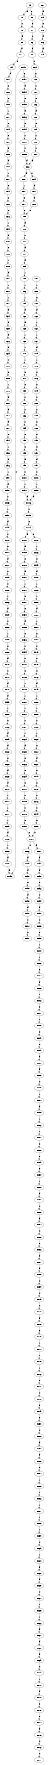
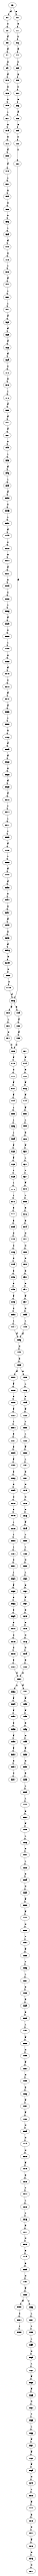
  strict digraph {
    fontname="DejaVu Sans Mono"
    node [fontname="DejaVu Sans Mono"]
    edge [fontname="DejaVu Sans Mono"]
    S0
    S1
    S2
    S3
    S4
    S5
    S6
    S7
    S8
    S9
    S10
    S11
    S12
    S13
    S14
    S15
    S16
    S17
    S18
    S19
    S20
    S21
    S22
    S23
    S24
    S25
    S26
    S27
    S28
    S29
    S30
    S31
    S32
    S33
    S34
    S35
    S36
    S38
    S39
    S37
    S40
    S41
    S42
    S43
    S44
    S45
    S46
    S47
    S48
    S49
    S50
    S51
    S52
    S53
    S54
    S55
    S56
    S57
    S58
    S59
    S60
    S61
    S62
    S63
    S64
    S65
    S66
    S67
    S68
    S69
    S70
    S71
    S72
    S73
    S74
    S75
    S76
    S77
    S78
    S79
    S80
    S81
    S82
    S83
    S84
    S85
    S86
    S87
    S88
    S89
    S90
    S91
    S92
    S93
    S94
    S95
    S96
    S97
    S98
    S99
    S100
    S101
    S102
    S103
    S104
    S105
    S106
    S107
    S108
    S109
    S110
    S111
    S112
    S113
    S114
    S115
    S116
    S117
    S118
    S119
    S120
    S121
    S122
    S123
    S124
    S125
    S126
    S127
    S128
    S129
    S130
    S131
    S132
    S133
    S134
    S135
    S136
    S137
    S138
    S139
    S140
    S141
    S142
    S143
    S144
    S145
    S146
    S147
    S148
    S149
    S150
    S151
    S152
    S153
    S154
    S155
    S156
    S157
    S158
    S159
    S160
    S161
    S162
    S163
    S164
    S165
    S166
    S167
    S168
    S169
    S170
    S171
    S172
    S173
    S174
    S175
    S176
    S177
    S178
    S179
    S180
    S181
    S182
    S183
    S184
    S185
    S186
    S187
    S188
    S189
    S190
    S191
    S192
    S193
    S194
    S195
    S196
    S197
    S198
    S199
    S200
    S201
    S202
    S203
    S204
    S205
    S206
    S207
    S208
    S209
    S210
    S211
    S212
    S213
    S214
    S215
    S216
    S217
    S218
    S219
    S220
    S221
    S222
    S223
    S224
    S225
    S226
    S227
    S228
    S229
    S230
    S231
    S232
    S233
    S234
    S235
    S236
    S237
    S238
    S239
    S240
    S241
    S242
    S243
    S244
    S245
    S246
    S247
    S248
    S249
    S250
    S251
    S252
    S253
    S254
    S255
    S256
    S257
    S258
    S259
    S260
    S261
    S262
    S263
    S264
    S265
    S266
    S267
    S268
    S269
    S270
    S271
    S272
    S273
    S274
    S275
    S276
    S277
    S0 -> S1 [label=G]
    S0 -> S2 [label=C]
    S1 -> S3 [label=T]
    S2 -> S4 [label=C]
    S3 -> S5 [label=G]
    S4 -> S6 [label=T]
    S5 -> S7 [label=G]
    S6 -> S8 [label=G]
    S7 -> S9 [label=C]
    S8 -> S10 [label=T]
    S9 -> S11 [label=G]
    S10 -> S12 [label=C]
    S11 -> S13 [label=C]
    S12 -> S14 [label=T]
    S13 -> S15 [label=T]
    S14 -> S16 [label=C]
    S15 -> S17 [label=A]
    S16 -> S18 [label=G]
    S17 -> S19 [label=C]
    S18 -> S20 [label=C]
    S19 -> S21 [label=C]
    S20 -> S22 [label=T]
    S21 -> S23 [label=G]
    S22 -> S24 [label=T]
    S23 -> S25 [label=G]
    S24 -> S26 [label=G]
    S25 -> S27 [label=A]
    S26 -> S28 [label=G]
    S26 -> S29 [label=C]
    S27 -> S30 [label=C]
    S28 -> S31 [label=A]
    S29 -> S32 [label=G]
    S30 -> S33 [label=C]
    S31 -> S34 [label=C]
    S32 -> S35 [label=G]
    S33 -> S36 [label=T]
    S34 -> S38 [label=T]
    S35 -> S38 [label=T]
    S36 -> S39 [label=A]
    S38 -> S41 [label=G]
    S39 -> S42 [label=G]
    S37 -> S40 [label=G]
    S40 -> S43 [label=C]
    S41 -> S44 [label=T]
    S42 -> S45 [label=C]
    S43 -> S46 [label=G]
    S44 -> S47 [label=G]
    S45 -> S48 [label=A]
    S46 -> S49 [label=G]
    S47 -> S50 [label=G]
    S48 -> S51 [label=G]
+   S49 -> S52 [label=G]
    S50 -> S53 [label=A]
    S51 -> S54 [label=A]
    S52 -> S55 [label=A]
    S53 -> S56 [label=A]
    S54 -> S57 [label=A]
    S55 -> S58 [label=C]
    S56 -> S59 [label=A]
    S57 -> S60 [label=G]
    S58 -> S61 [label=G]
    S59 -> S62 [label=G]
    S60 -> S63 [label=G]
    S61 -> S64 [label=A]
    S62 -> S65 [label=G]
    S63 -> S66 [label=G]
    S64 -> S67 [label=A]
    S65 -> S68 [label=A]
    S66 -> S69 [label=G]
    S67 -> S70 [label=G]
    S68 -> S71 [label=A]
    S69 -> S72 [label=T]
    S70 -> S73 [label=A]
    S71 -> S74 [label=A]
    S72 -> S75 [label=C]
    S73 -> S76 [label=C]
    S74 -> S77 [label=C]
    S75 -> S78 [label=A]
    S76 -> S79 [label=C]
    S77 -> S80 [label=C]
    S78 -> S81 [label=G]
    S79 -> S82 [label=T]
    S80 -> S83 [label=T]
    S81 -> S84 [label=G]
    S82 -> S85 [label=T]
    S83 -> S86 [label=T]
    S84 -> S87 [label=G]
    S85 -> S88 [label=C]
    S86 -> S89 [label=T]
    S87 -> S90 [label=T]
    S88 -> S91 [label=C]
    S89 -> S92 [label=C]
    S90 -> S93 [label=A]
    S91 -> S94 [label=C]
    S92 -> S95 [label=C]
    S93 -> S96 [label=G]
    S94 -> S97 [label=G]
    S95 -> S98 [label=G]
    S96 -> S99 [label=A]
    S97 -> S100 [label=T]
    S98 -> S101 [label=T]
    S99 -> S102 [label=G]
    S100 -> S103 [label=A]
    S101 -> S104 [label=A]
    S102 -> S105 [label=T]
    S103 -> S106 [label=G]
    S104 -> S106 [label=G]
    S105 -> S107 [label=A]
    S106 -> S108 [label=T]
    S107 -> S109 [label=G]
    S108 -> S110 [label=C]
    S109 -> S111 [label=T]
    S110 -> S112 [label=G]
    S110 -> S113 [label=C]
    S111 -> S114 [label=C]
    S112 -> S115 [label=G]
    S113 -> S116 [label=A]
    S114 -> S117 [label=G]
    S115 -> S118 [label=C]
    S116 -> S119 [label=C]
    S117 -> S120 [label=T]
    S118 -> S121 [label=G]
    S119 -> S122 [label=G]
    S120 -> S123 [label=T]
    S121 -> S124 [label=A]
    S122 -> S125 [label=A]
    S123 -> S126 [label=A]
    S124 -> S127 [label=C]
    S125 -> S128 [label=A]
    S126 -> S129 [label=G]
    S127 -> S130 [label=C]
    S128 -> S131 [label=G]
    S129 -> S132 [label=T]
    S130 -> S133 [label=G]
    S131 -> S134 [label=A]
    S132 -> S135 [label=A]
    S133 -> S136 [label=C]
    S134 -> S137 [label=C]
    S135 -> S138 [label=C]
    S136 -> S139 [label=T]
    S137 -> S140 [label=T]
    S138 -> S141 [label=G]
    S139 -> S142 [label=T]
    S140 -> S143 [label=T]
    S141 -> S144 [label=T]
    S142 -> S145 [label=C]
    S143 -> S146 [label=C]
    S144 -> S147 [label=G]
    S145 -> S148 [label=A]
    S146 -> S149 [label=G]
    S147 -> S150 [label=G]
    S148 -> S151 [label=A]
    S149 -> S152 [label=A]
    S150 -> S153 [label=A]
    S151 -> S154 [label=A]
    S152 -> S155 [label=A]
    S153 -> S156 [label=C]
    S154 -> S157 [label=T]
    S155 -> S158 [label=T]
    S156 -> S159 [label=G]
    S157 -> S160 [label=A]
    S158 -> S161 [label=A]
    S159 -> S162 [label=G]
    S160 -> S163 [label=G]
    S161 -> S164 [label=C]
    S162 -> S165 [label=C]
    S163 -> S166 [label=C]
    S164 -> S167 [label=G]
    S165 -> S168 [label=G]
    S166 -> S169 [label=C]
    S167 -> S170 [label=C]
    S168 -> S171 [label=G]
    S169 -> S172 [label=C]
    S170 -> S173 [label=C]
    S171 -> S174 [label=A]
    S172 -> S175 [label=T]
    S173 -> S176 [label=T]
    S174 -> S177 [label=A]
    S175 -> S178 [label=T]
    S176 -> S179 [label=T]
    S177 -> S180 [label=A]
    S178 -> S181 [label=C]
    S179 -> S182 [label=C]
    S180 -> S183 [label=G]
    S181 -> S184 [label=C]
    S182 -> S184 [label=C]
    S183 -> S185 [label=A]
    S184 -> S186 [label=T]
    S184 -> S187 [label=G]
    S185 -> S188 [label=G]
    S186 -> S189 [label=G]
    S187 -> S190 [label=G]
    S188 -> S191 [label=G]
    S189 -> S192 [label=G]
    S190 -> S193 [label=G]
-   S194 -> S191 [label=T]
+   S191 -> S194 [label=T]
    S192 -> S195 [label=C]
    S193 -> S196 [label=C]
    S194 -> S197 [label=C]
    S195 -> S198 [label=G]
    S196 -> S199 [label=T]
    S197 -> S200 [label=G]
    S198 -> S201 [label=G]
    S199 -> S202 [label=G]
    S200 -> S203 [label=C]
    S201 -> S204 [label=T]
    S202 -> S205 [label=T]
    S203 -> S206 [label=G]
    S204 -> S207 [label=T]
    S205 -> S208 [label=C]
    S206 -> S209 [label=C]
    S208 -> S210 [label=A]
    S209 -> S211 [label=T]
    S210 -> S212 [label=A]
    S211 -> S213 [label=T]
    S212 -> S214 [label=C]
    S213 -> S26 [label=G]
    S214 -> S215 [label=G]
    S215 -> S216 [label=A]
    S216 -> S217 [label=C]
    S217 -> S218 [label=A]
    S218 -> S219 [label=C]
    S219 -> S220 [label=T]
    S220 -> S221 [label=G]
    S221 -> S222 [label=G]
    S222 -> S223 [label=T]
    S223 -> S224 [label=A]
    S224 -> S225 [label=G]
    S225 -> S226 [label=A]
    S226 -> S227 [label=A]
    S227 -> S228 [label=C]
    S228 -> S229 [label=C]
    S229 -> S230 [label=C]
    S230 -> S231 [label=A]
    S231 -> S232 [label=G]
    S232 -> S233 [label=T]
    S233 -> S234 [label=G]
    S234 -> S235 [label=T]
    S235 -> S236 [label=C]
    S236 -> S237 [label=G]
    S237 -> S238 [label=G]
    S238 -> S239 [label=T]
    S239 -> S240 [label=T]
    S240 -> S241 [label=T]
    S241 -> S242 [label=G]
    S242 -> S243 [label=C]
    S243 -> S244 [label=A]
    S244 -> S245 [label=A]
    S245 -> S246 [label=A]
    S246 -> S247 [label=C]
    S247 -> S248 [label=T]
    S248 -> S249 [label=C]
    S249 -> S250 [label=C]
    S250 -> S251 [label=T]
    S251 -> S252 [label=G]
    S252 -> S253 [label=G]
    S253 -> S254 [label=T]
    S254 -> S255 [label=A]
-   S255 -> S256 [label=A]
+   S252 -> S256 [label=A]
    S256 -> S257 [label=A]
    S257 -> S258 [label=A]
    S258 -> S259 [label=A]
    S259 -> S260 [label=T]
    S260 -> S261 [label=A]
    S261 -> S262 [label=G]
    S262 -> S263 [label=G]
    S263 -> S264 [label=T]
    S264 -> S265 [label=A]
    S265 -> S266 [label=A]
    S266 -> S267 [label=G]
    S267 -> S268 [label=G]
    S268 -> S269 [label=G]
    S269 -> S270 [label=T]
    S270 -> S271 [label=A]
    S271 -> S272 [label=G]
    S272 -> S273 [label=C]
    S273 -> S274 [label=C]
    S274 -> S275 [label=G]
    S275 -> S276 [label=T]
    S276 -> S277 [label=T]
  }
